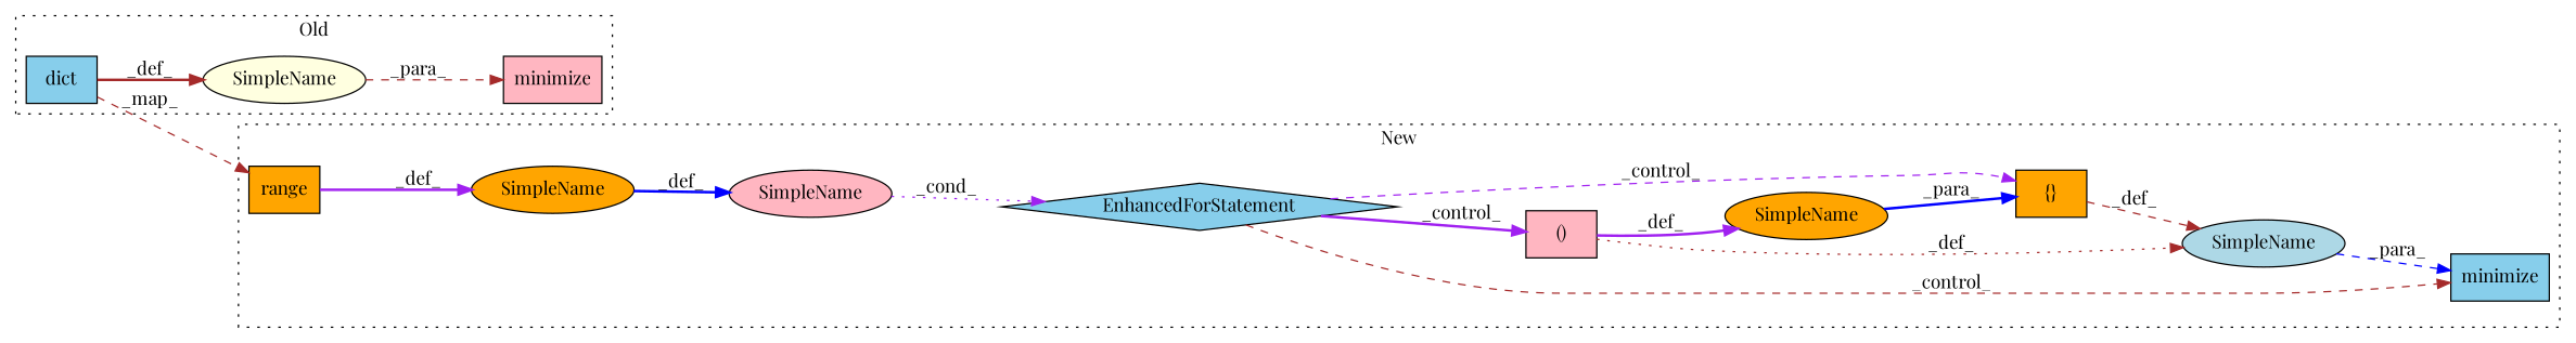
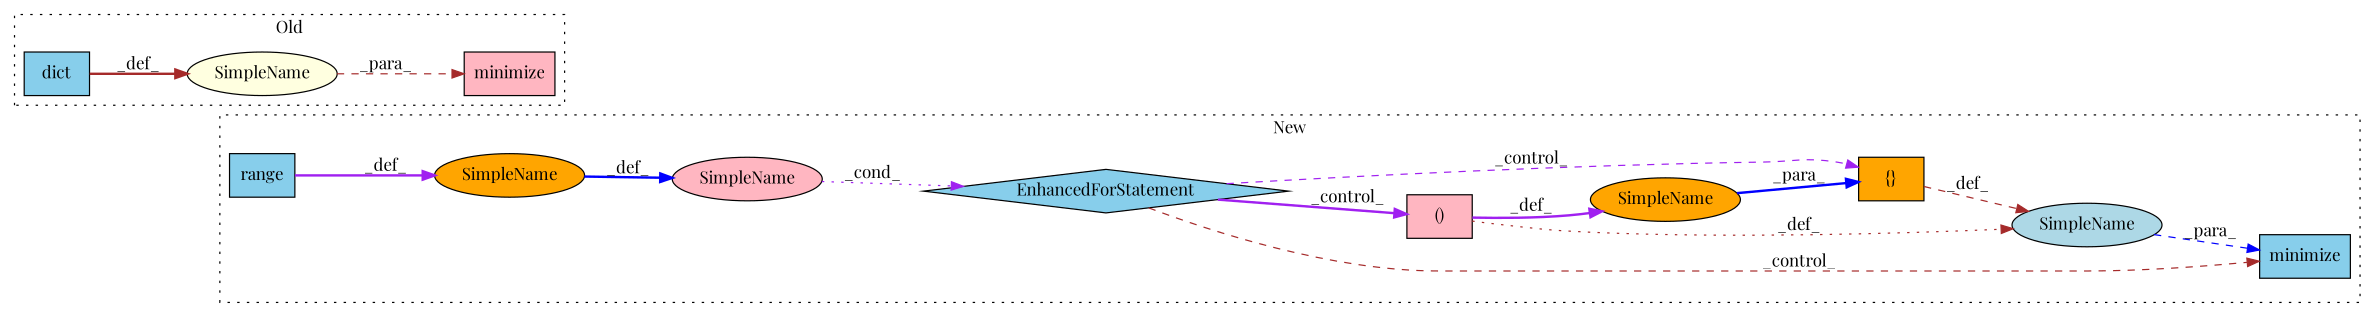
  digraph {
    fontname="Playfair Display"
    rankdir=LR
    node [a=42 fillcolor=skyblue fontname="Playfair Display" shape=box style=filled]
    edge [color=brown fontname="Playfair Display" style=bold]
    n1 [a=32 l="5,1" label=dict s="4502,4521"]
    n2 [a=32 fillcolor=lightpink l="9,1" label=minimize s="4449,4522"]
    n3 [fillcolor=lightyellow label=SimpleName shape=ellipse]
-   n4 [a=32 fillcolor=orange l="6,1" label=range s="4721,4741"]
+   n4 [a=32 l="6,1" label=range s="4721,4741"]
    n5 [a=32 l="9,1" label=minimize s="4760,4841"]
    n6 [a=106 fillcolor=lightpink l=35 label="()" s=4804]
    n7 [a=4 fillcolor=orange l="8,2" label="{}" s="4796,4839"]
    n8 [a=70 l="53,2" label=EnhancedForStatement s="4660,4742" shape=diamond]
    n9 [fillcolor=orange label=SimpleName shape=ellipse]
    n10 [fillcolor=lightpink l=1 label=SimpleName s=4717 shape=ellipse]
    n11 [fillcolor=lightblue label=SimpleName shape=ellipse]
    n12 [fillcolor=orange label=SimpleName shape=ellipse]
    subgraph cluster_1 {
      label=Old
      style=dotted
      n1
      n2
      n3
    }
    subgraph cluster_2 {
      label=New
      style=dotted
      n4
      n5
      n6
      n7
      n8
      n9
      n10
      n11
      n12
    }
    n1 -> n3 [label=_def_]
-   n1 -> n4 [label=_map_ style=dashed]
    n3 -> n2 [label=_para_ style=dashed]
    n4 -> n9 [color=purple label=_def_]
    n6 -> n11 [label=_def_ style=dotted]
    n6 -> n12 [color=purple label=_def_]
    n7 -> n11 [label=_def_ style=dashed]
    n8 -> n5 [label=_control_ style=dashed]
    n8 -> n6 [color=purple label=_control_]
    n8 -> n7 [color=purple label=_control_ style=dashed]
    n9 -> n10 [color=blue label=_def_]
    n10 -> n8 [color=purple label=_cond_ style=dotted]
    n11 -> n5 [color=blue label=_para_ style=dashed]
    n12 -> n7 [color=blue label=_para_]
  }
